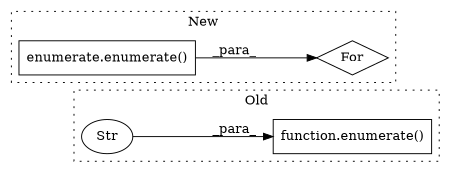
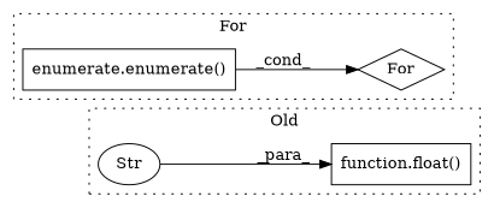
  digraph {
    rankdir=LR
    node [a=75 shape=box]
-   n1 [l="6,1" label="function.enumerate()" s="2590,2601"]
+   n1 [l="6,1" label="function.float()" s="2590,2601"]
    n2 [a=66 l=5 label=Str s=2596 shape=ellipse]
    n3 [l="10,1" label="enumerate.enumerate()" s="2761,2785"]
    n4 [a=107 l="4,14" label=For s="2739,2786" shape=diamond]
    subgraph cluster_1 {
      label=Old
      style=dotted
      n1
      n2
    }
    subgraph cluster_2 {
-     label=New
+     label=For
      style=dotted
      n3
      n4
    }
    n2 -> n1 [label=_para_]
-   n3 -> n4 [label=_para_]
+   n3 -> n4 [label=_cond_]
  }
